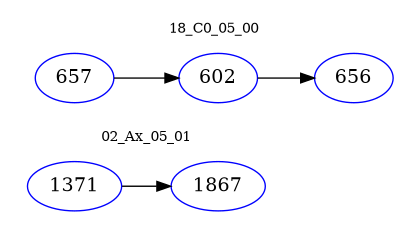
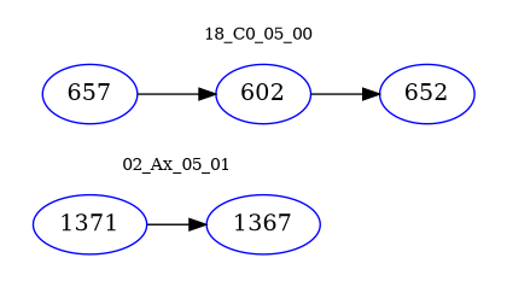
  digraph {
    rankdir=LR
    node [color=blue]
    edge [color=black]
    n1 [label=1371]
-   n2 [label=1867]
+   n2 [label=1367]
    n3 [label=657]
    n4 [label=602]
-   n5 [label=656]
+   n5 [label=652]
    subgraph cluster_1 {
      color=white
      fontsize=10
      label="02_Ax_05_01"
      n1
      n2
    }
    subgraph cluster_2 {
      color=white
      fontsize=10
      label="18_C0_05_00"
      n3
      n4
      n5
    }
    n1 -> n2
    n3 -> n4
    n4 -> n5
  }
